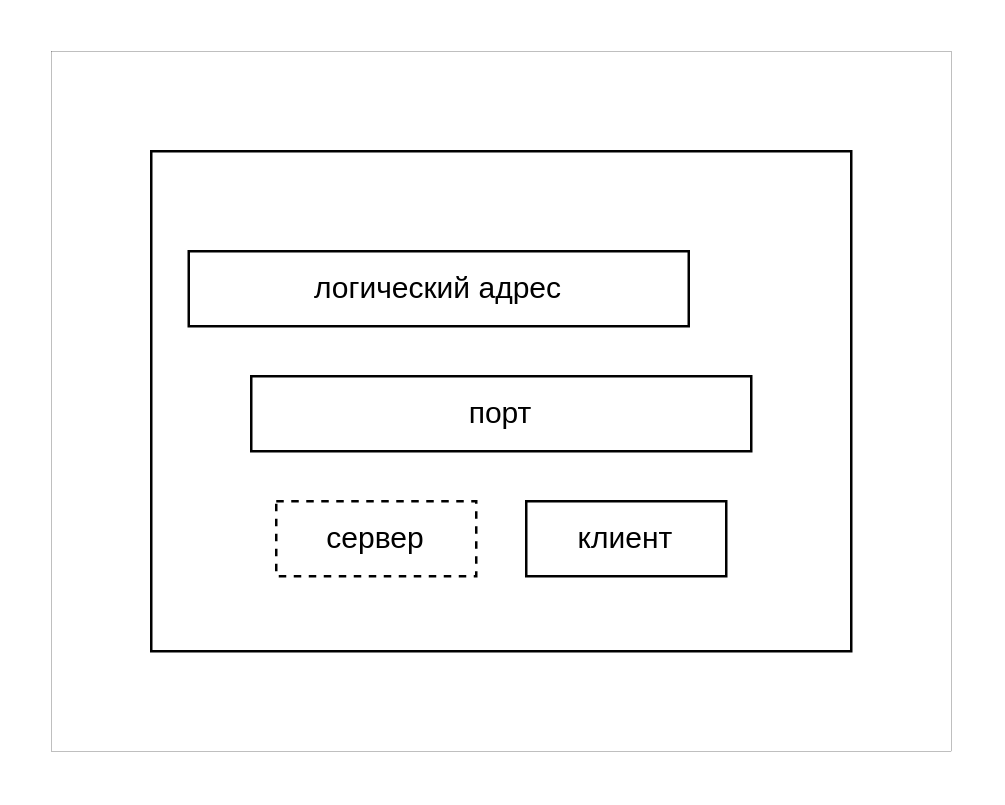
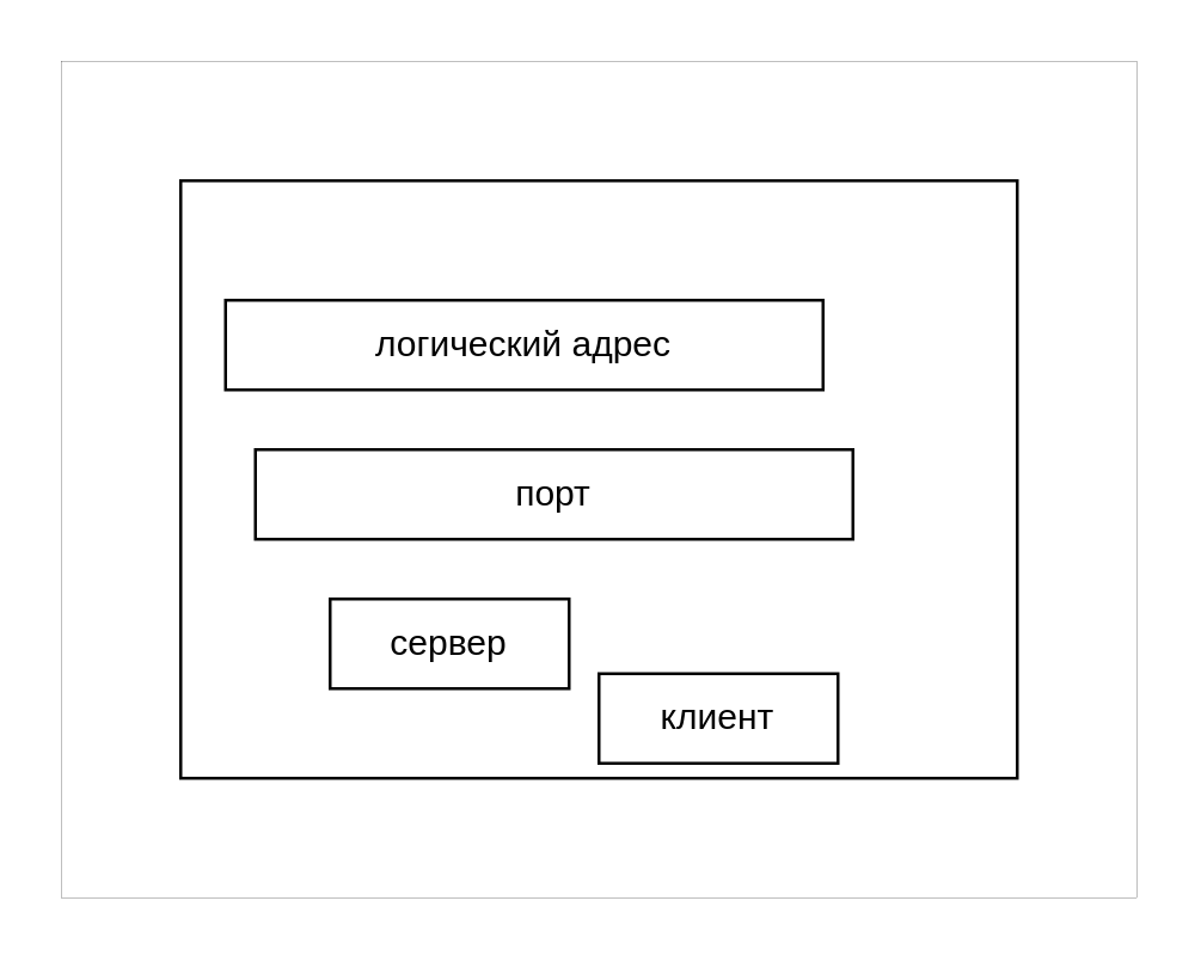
  <mxCell id="0" />
  <mxCell id="1" parent="0" />
  <mxCell id="2" value="" style="rounded=0;whiteSpace=wrap;html=1;strokeWidth=0;" parent="1" vertex="1"><mxGeometry x="20" y="20" width="360" height="280" as="geometry" /></mxCell>
  <mxCell id="3" value="" style="rounded=0;whiteSpace=wrap;html=1;" parent="1" vertex="1"><mxGeometry x="60" y="60" width="280" height="200" as="geometry" /></mxCell>
  <mxCell id="4" value="логический адрес" style="rounded=0;whiteSpace=wrap;html=1;" parent="1" vertex="1"><mxGeometry x="75" y="100" width="200" height="30" as="geometry" /></mxCell>
- <mxCell id="5" value="порт" style="rounded=0;whiteSpace=wrap;html=1;" parent="1" vertex="1"><mxGeometry x="100" y="150" width="200" height="30" as="geometry" /></mxCell>
- <mxCell id="6" value="сервер" style="rounded=0;whiteSpace=wrap;html=1;dashed=1;" parent="1" vertex="1"><mxGeometry x="110" y="200" width="80" height="30" as="geometry" /></mxCell>
- <mxCell id="7" value="клиент" style="rounded=0;whiteSpace=wrap;html=1;" parent="1" vertex="1"><mxGeometry x="210" y="200" width="80" height="30" as="geometry" /></mxCell>
+ <mxCell id="5" value="порт" style="rounded=0;whiteSpace=wrap;html=1;" parent="1" vertex="1"><mxGeometry x="85" y="150" width="200" height="30" as="geometry" /></mxCell>
+ <mxCell id="6" value="сервер" style="rounded=0;whiteSpace=wrap;html=1;" parent="1" vertex="1"><mxGeometry x="110" y="200" width="80" height="30" as="geometry" /></mxCell>
+ <mxCell id="7" value="клиент" style="rounded=0;whiteSpace=wrap;html=1;" parent="1" vertex="1"><mxGeometry x="200" y="225" width="80" height="30" as="geometry" /></mxCell>
